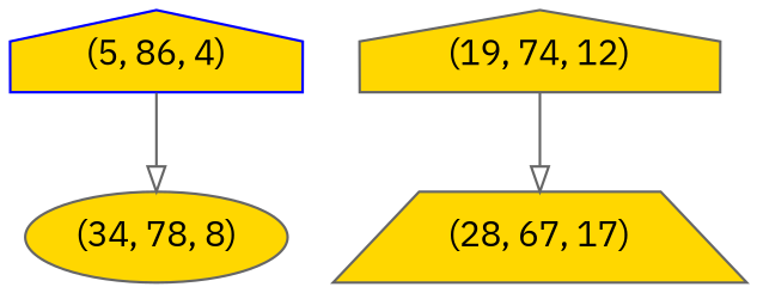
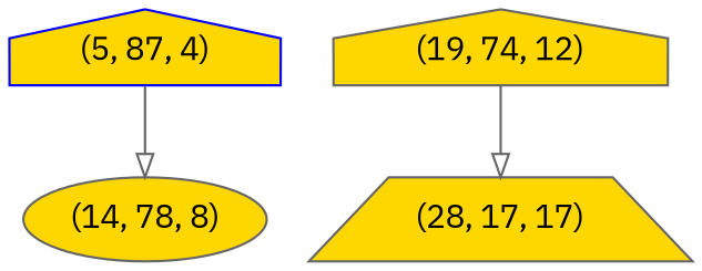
  digraph {
    fontname="IBM Plex Sans"
    node [color=gray40 fillcolor=gold fontname="IBM Plex Sans" shape=house style=filled]
    edge [arrowhead=onormal color=gray40 fontname="IBM Plex Sans"]
-   "(5, 87, 4)" [color=blue label="(5, 86, 4)"]
-   "(14, 78, 8)" [shape=ellipse label="(34, 78, 8)"]
-   "(28, 67, 17)" [shape=trapezium]
+   "(5, 87, 4)" [color=blue]
+   "(14, 78, 8)" [shape=ellipse]
+   "(28, 67, 17)" [shape=trapezium label="(28, 17, 17)"]
    "(19, 74, 12)"
    "(5, 87, 4)" -> "(14, 78, 8)"
    "(19, 74, 12)" -> "(28, 67, 17)"
  }
